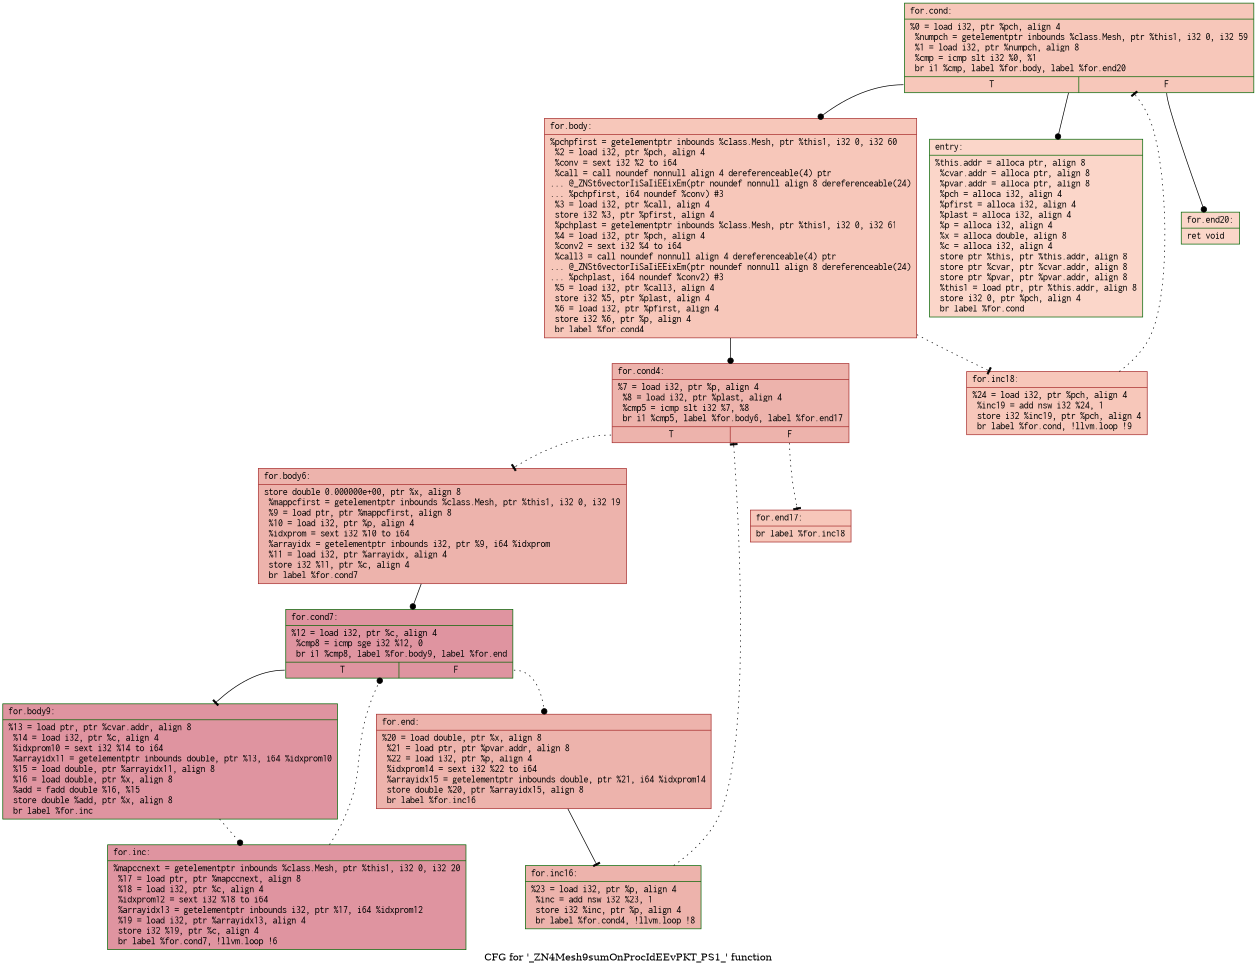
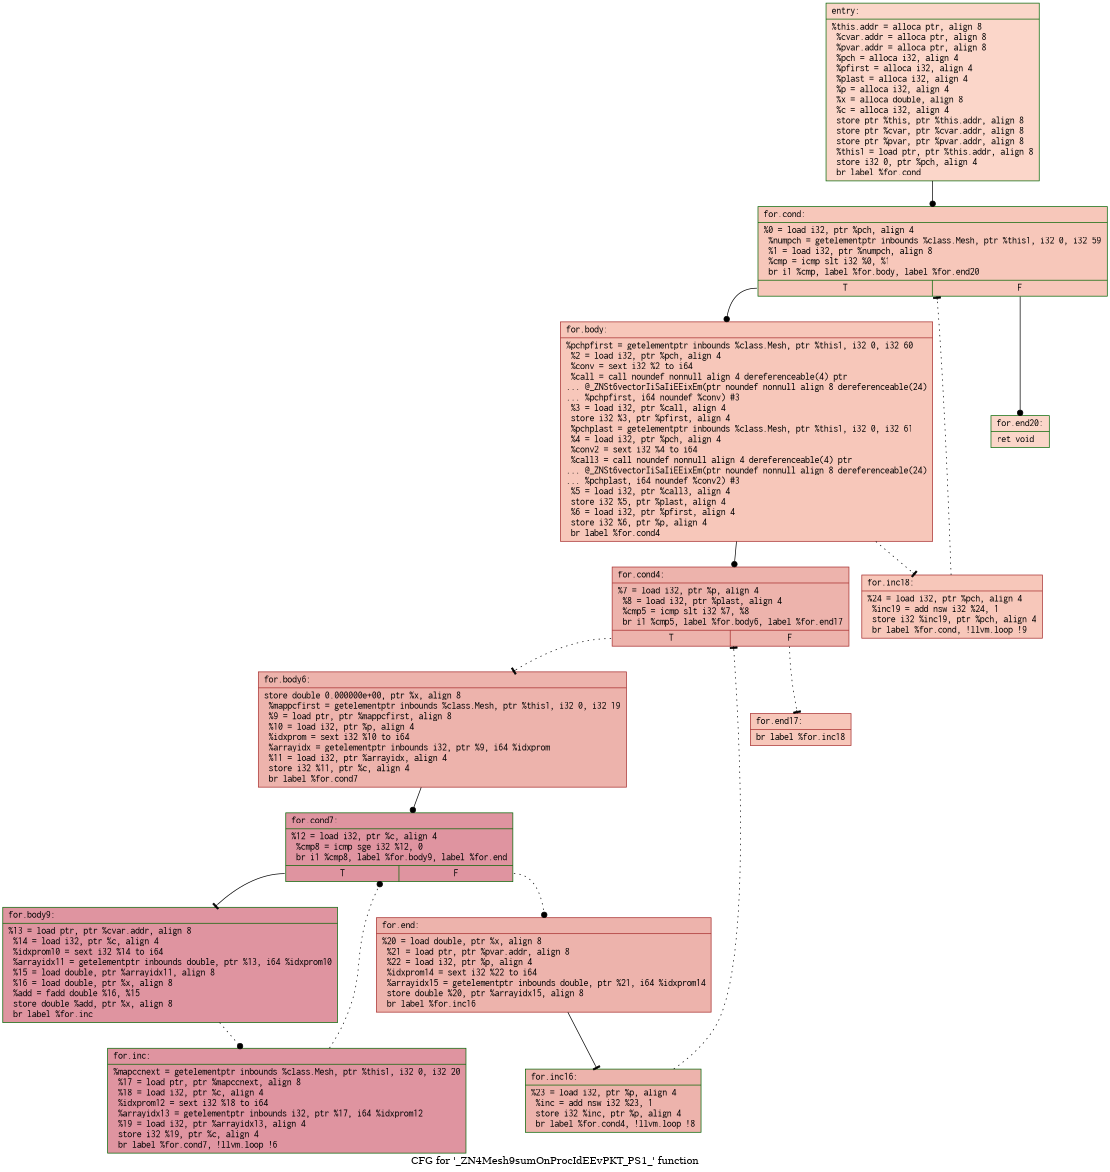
  digraph {
    label="CFG for '_ZN4Mesh9sumOnProcIdEEvPKT_PS1_' function"
    node [color=darkgreen fillcolor="#ec7f6370" fontname=Courier shape=record style=filled]
    edge [arrowhead=dot style=dotted]
    n1 [fillcolor="#f6a38570" label="{entry:\l|  %this.addr = alloca ptr, align 8\l  %cvar.addr = alloca ptr, align 8\l  %pvar.addr = alloca ptr, align 8\l  %pch = alloca i32, align 4\l  %pfirst = alloca i32, align 4\l  %plast = alloca i32, align 4\l  %p = alloca i32, align 4\l  %x = alloca double, align 8\l  %c = alloca i32, align 4\l  store ptr %this, ptr %this.addr, align 8\l  store ptr %cvar, ptr %cvar.addr, align 8\l  store ptr %pvar, ptr %pvar.addr, align 8\l  %this1 = load ptr, ptr %this.addr, align 8\l  store i32 0, ptr %pch, align 4\l  br label %for.cond\l}"]
    n2 [label="{for.cond:\l|  %0 = load i32, ptr %pch, align 4\l  %numpch = getelementptr inbounds %class.Mesh, ptr %this1, i32 0, i32 59\l  %1 = load i32, ptr %numpch, align 8\l  %cmp = icmp slt i32 %0, %1\l  br i1 %cmp, label %for.body, label %for.end20\l|{<s0>T|<s1>F}}"]
    n3 [color=brown label="{for.body:\l|  %pchpfirst = getelementptr inbounds %class.Mesh, ptr %this1, i32 0, i32 60\l  %2 = load i32, ptr %pch, align 4\l  %conv = sext i32 %2 to i64\l  %call = call noundef nonnull align 4 dereferenceable(4) ptr\l... @_ZNSt6vectorIiSaIiEEixEm(ptr noundef nonnull align 8 dereferenceable(24)\l... %pchpfirst, i64 noundef %conv) #3\l  %3 = load i32, ptr %call, align 4\l  store i32 %3, ptr %pfirst, align 4\l  %pchplast = getelementptr inbounds %class.Mesh, ptr %this1, i32 0, i32 61\l  %4 = load i32, ptr %pch, align 4\l  %conv2 = sext i32 %4 to i64\l  %call3 = call noundef nonnull align 4 dereferenceable(4) ptr\l... @_ZNSt6vectorIiSaIiEEixEm(ptr noundef nonnull align 8 dereferenceable(24)\l... %pchplast, i64 noundef %conv2) #3\l  %5 = load i32, ptr %call3, align 4\l  store i32 %5, ptr %plast, align 4\l  %6 = load i32, ptr %pfirst, align 4\l  store i32 %6, ptr %p, align 4\l  br label %for.cond4\l}"]
    n4 [fillcolor="#f6a38570" label="{for.end20:\l|  ret void\l}"]
    n5 [color=brown fillcolor="#d6524470" label="{for.cond4:\l|  %7 = load i32, ptr %p, align 4\l  %8 = load i32, ptr %plast, align 4\l  %cmp5 = icmp slt i32 %7, %8\l  br i1 %cmp5, label %for.body6, label %for.end17\l|{<s0>T|<s1>F}}"]
    n6 [color=brown label="{for.inc18:\l|  %24 = load i32, ptr %pch, align 4\l  %inc19 = add nsw i32 %24, 1\l  store i32 %inc19, ptr %pch, align 4\l  br label %for.cond, !llvm.loop !9\l}"]
    n7 [color=brown fillcolor="#d6524470" label="{for.body6:\l|  store double 0.000000e+00, ptr %x, align 8\l  %mappcfirst = getelementptr inbounds %class.Mesh, ptr %this1, i32 0, i32 19\l  %9 = load ptr, ptr %mappcfirst, align 8\l  %10 = load i32, ptr %p, align 4\l  %idxprom = sext i32 %10 to i64\l  %arrayidx = getelementptr inbounds i32, ptr %9, i64 %idxprom\l  %11 = load i32, ptr %arrayidx, align 4\l  store i32 %11, ptr %c, align 4\l  br label %for.cond7\l}"]
    n8 [color=brown label="{for.end17:\l|  br label %for.inc18\l}"]
    n9 [fillcolor="#b70d2870" label="{for.cond7:\l|  %12 = load i32, ptr %c, align 4\l  %cmp8 = icmp sge i32 %12, 0\l  br i1 %cmp8, label %for.body9, label %for.end\l|{<s0>T|<s1>F}}"]
    n10 [fillcolor="#b70d2870" label="{for.body9:\l|  %13 = load ptr, ptr %cvar.addr, align 8\l  %14 = load i32, ptr %c, align 4\l  %idxprom10 = sext i32 %14 to i64\l  %arrayidx11 = getelementptr inbounds double, ptr %13, i64 %idxprom10\l  %15 = load double, ptr %arrayidx11, align 8\l  %16 = load double, ptr %x, align 8\l  %add = fadd double %16, %15\l  store double %add, ptr %x, align 8\l  br label %for.inc\l}"]
    n11 [color=brown fillcolor="#d6524470" label="{for.end:\l|  %20 = load double, ptr %x, align 8\l  %21 = load ptr, ptr %pvar.addr, align 8\l  %22 = load i32, ptr %p, align 4\l  %idxprom14 = sext i32 %22 to i64\l  %arrayidx15 = getelementptr inbounds double, ptr %21, i64 %idxprom14\l  store double %20, ptr %arrayidx15, align 8\l  br label %for.inc16\l}"]
    n12 [fillcolor="#b70d2870" label="{for.inc:\l|  %mapccnext = getelementptr inbounds %class.Mesh, ptr %this1, i32 0, i32 20\l  %17 = load ptr, ptr %mapccnext, align 8\l  %18 = load i32, ptr %c, align 4\l  %idxprom12 = sext i32 %18 to i64\l  %arrayidx13 = getelementptr inbounds i32, ptr %17, i64 %idxprom12\l  %19 = load i32, ptr %arrayidx13, align 4\l  store i32 %19, ptr %c, align 4\l  br label %for.cond7, !llvm.loop !6\l}"]
    n13 [fillcolor="#d6524470" label="{for.inc16:\l|  %23 = load i32, ptr %p, align 4\l  %inc = add nsw i32 %23, 1\l  store i32 %inc, ptr %p, align 4\l  br label %for.cond4, !llvm.loop !8\l}"]
-   n2 -> n1 [style=solid]
+   n1 -> n2 [style=solid]
    n2 -> n3 [style=solid tailport=s0]
    n2 -> n4 [style=solid tailport=s1]
    n3 -> n5 [style=solid]
    n3 -> n6 [arrowhead=tee]
    n5 -> n7 [arrowhead=tee tailport=s0]
    n5 -> n8 [arrowhead=tee tailport=s1]
    n6 -> n2 [arrowhead=tee]
    n7 -> n9 [style=solid]
    n9 -> n10 [arrowhead=tee style=solid tailport=s0]
    n9 -> n11 [tailport=s1]
    n10 -> n12
    n11 -> n13 [arrowhead=tee style=solid]
    n12 -> n9
    n13 -> n5 [arrowhead=tee]
  }
